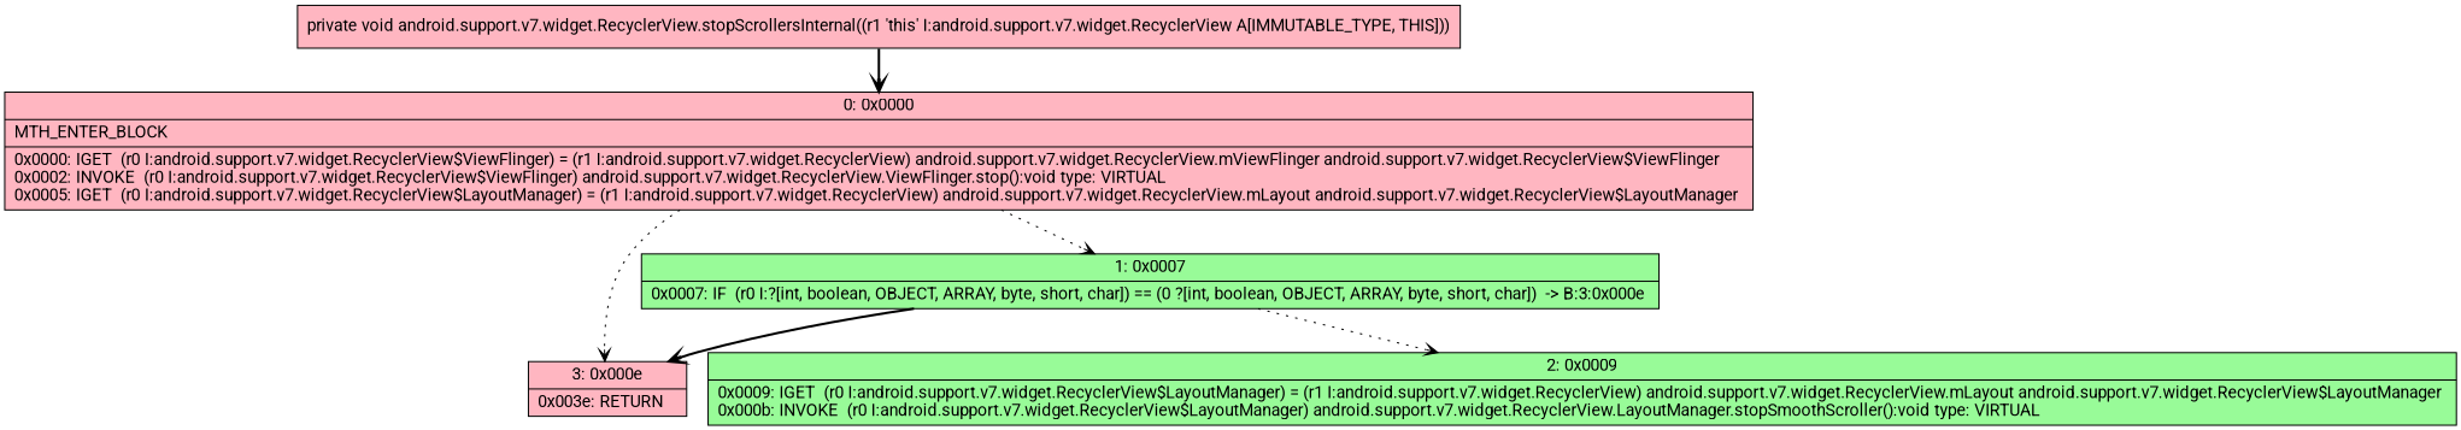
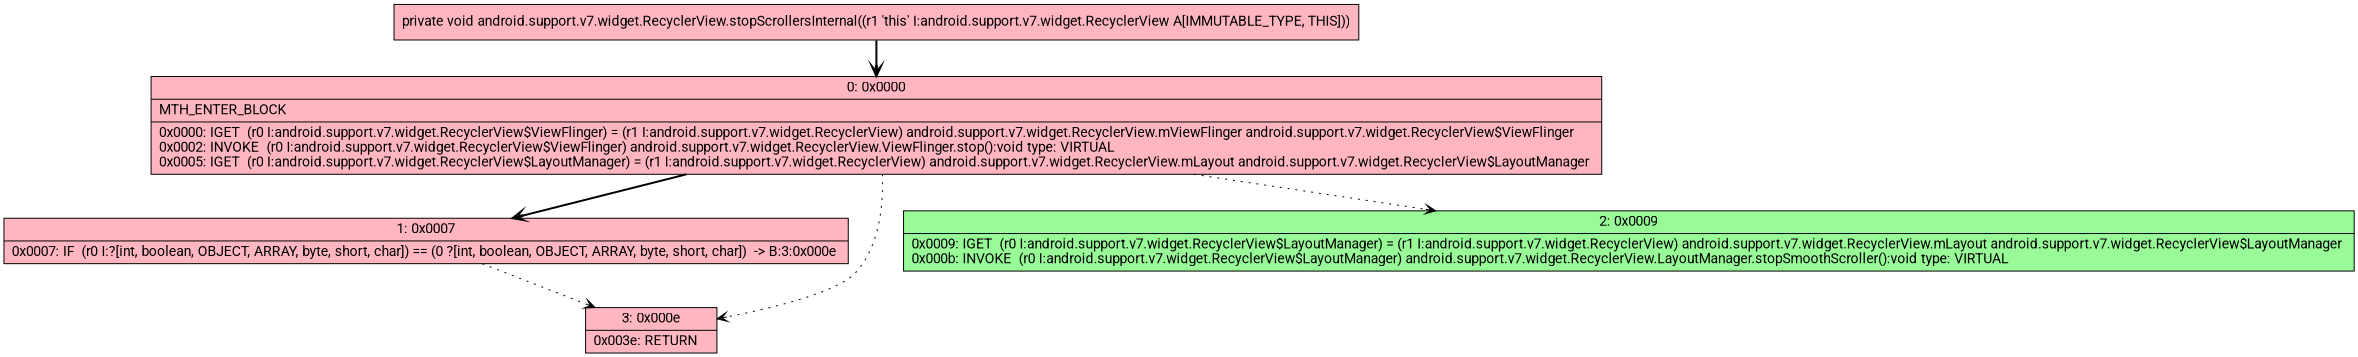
  digraph {
    fontname=Roboto
    node [fillcolor=lightpink fontname=Roboto shape=record style=filled]
    edge [arrowhead=vee fontname=Roboto style=dotted]
    n1 [label="{0\:\ 0x0000|MTH_ENTER_BLOCK\l|0x0000: IGET  (r0 I:android.support.v7.widget.RecyclerView$ViewFlinger) = (r1 I:android.support.v7.widget.RecyclerView) android.support.v7.widget.RecyclerView.mViewFlinger android.support.v7.widget.RecyclerView$ViewFlinger \l0x0002: INVOKE  (r0 I:android.support.v7.widget.RecyclerView$ViewFlinger) android.support.v7.widget.RecyclerView.ViewFlinger.stop():void type: VIRTUAL \l0x0005: IGET  (r0 I:android.support.v7.widget.RecyclerView$LayoutManager) = (r1 I:android.support.v7.widget.RecyclerView) android.support.v7.widget.RecyclerView.mLayout android.support.v7.widget.RecyclerView$LayoutManager \l}"]
-   n2 [fillcolor=palegreen label="{1\:\ 0x0007|0x0007: IF  (r0 I:?[int, boolean, OBJECT, ARRAY, byte, short, char]) == (0 ?[int, boolean, OBJECT, ARRAY, byte, short, char])  \-\> B:3:0x000e \l}"]
+   n2 [label="{1\:\ 0x0007|0x0007: IF  (r0 I:?[int, boolean, OBJECT, ARRAY, byte, short, char]) == (0 ?[int, boolean, OBJECT, ARRAY, byte, short, char])  \-\> B:3:0x000e \l}"]
    n3 [label="{3\:\ 0x000e|0x003e: RETURN   \l}"]
    n4 [fillcolor=palegreen label="{2\:\ 0x0009|0x0009: IGET  (r0 I:android.support.v7.widget.RecyclerView$LayoutManager) = (r1 I:android.support.v7.widget.RecyclerView) android.support.v7.widget.RecyclerView.mLayout android.support.v7.widget.RecyclerView$LayoutManager \l0x000b: INVOKE  (r0 I:android.support.v7.widget.RecyclerView$LayoutManager) android.support.v7.widget.RecyclerView.LayoutManager.stopSmoothScroller():void type: VIRTUAL \l}"]
    n5 [label="{private void android.support.v7.widget.RecyclerView.stopScrollersInternal((r1 'this' I:android.support.v7.widget.RecyclerView A[IMMUTABLE_TYPE, THIS])) }"]
-   n1 -> n2
+   n1 -> n2 [style=bold]
    n1 -> n3
-   n2 -> n3 [style=bold]
-   n2 -> n4
+   n2 -> n3
+   n1 -> n4
    n5 -> n1 [style=bold]
  }
